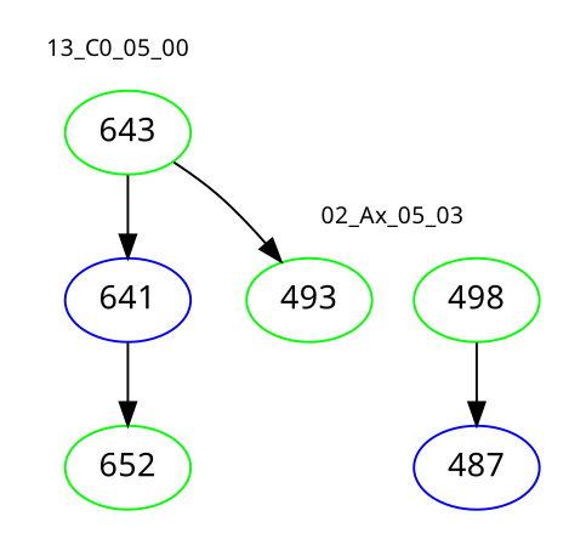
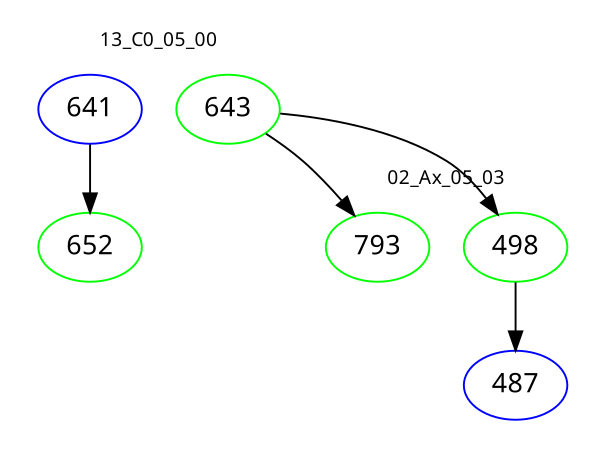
  digraph {
    fontname="Noto Sans"
    node [color=green fontname="Noto Sans"]
    edge [color=black fontname="Noto Sans"]
    n1 [label=498]
    n2 [color=blue label=487]
-   n3 [label=493]
+   n3 [label=793]
    n4 [label=643]
    n5 [color=blue label=641]
    n6 [label=652]
    subgraph cluster_1 {
      color=white
      fontsize=10
      label="02_Ax_05_03"
      n1
      n2
      n3
    }
    subgraph cluster_2 {
      color=white
      fontsize=10
      label="13_C0_05_00"
      n4
      n5
      n6
    }
    n1 -> n2
    n4 -> n3
-   n4 -> n5
+   n4 -> n1
    n5 -> n6
  }
